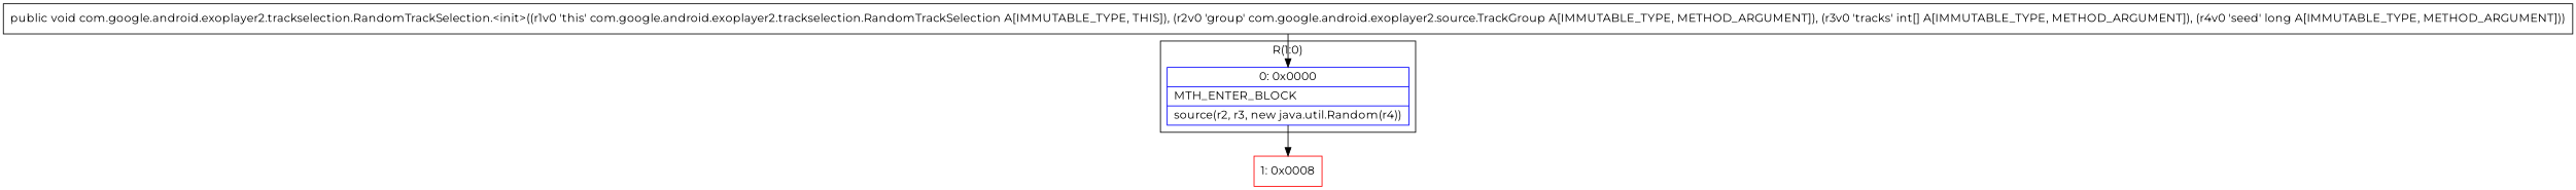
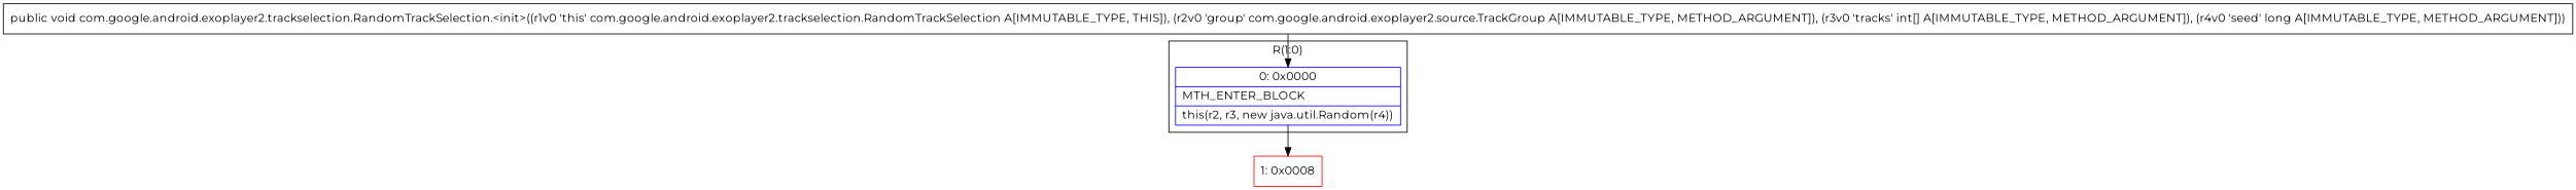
  digraph {
    fontname=Montserrat
    node [shape=record fontname=Montserrat]
    edge [fontname=Montserrat]
-   n1 [color=blue label="{0\:\ 0x0000|MTH_ENTER_BLOCK\l|source(r2, r3, new java.util.Random(r4))\l}"]
+   n1 [color=blue label="{0\:\ 0x0000|MTH_ENTER_BLOCK\l|this(r2, r3, new java.util.Random(r4))\l}"]
    n2 [color=red label="{1\:\ 0x0008}"]
    n3 [label="{public void com.google.android.exoplayer2.trackselection.RandomTrackSelection.\<init\>((r1v0 'this' com.google.android.exoplayer2.trackselection.RandomTrackSelection A[IMMUTABLE_TYPE, THIS]), (r2v0 'group' com.google.android.exoplayer2.source.TrackGroup A[IMMUTABLE_TYPE, METHOD_ARGUMENT]), (r3v0 'tracks' int[] A[IMMUTABLE_TYPE, METHOD_ARGUMENT]), (r4v0 'seed' long A[IMMUTABLE_TYPE, METHOD_ARGUMENT])) }"]
    subgraph cluster_1 {
      label="R(1:0)"
      n1
    }
    n1 -> n2
    n3 -> n1
  }
